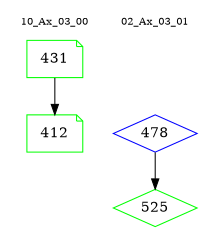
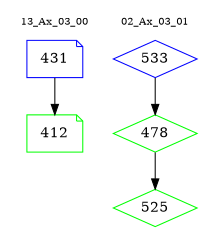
  digraph {
    node [color=blue shape=diamond]
    edge [color=black]
-   n1 [color=green label=431 shape=note]
+   n1 [label=431 shape=note]
    n2 [color=green label=412 shape=note]
-   n4 [label=478]
+   n3 [label=533]
+   n4 [color=green label=478]
    n5 [color=green label=525]
    subgraph cluster_1 {
      color=white
      fontsize=10
-     label="10_Ax_03_00"
+     label="13_Ax_03_00"
      n1
      n2
    }
    subgraph cluster_2 {
      color=white
      fontsize=10
      label="02_Ax_03_01"
+     n3
      n4
      n5
    }
    n1 -> n2
+   n3 -> n4
    n4 -> n5
  }
